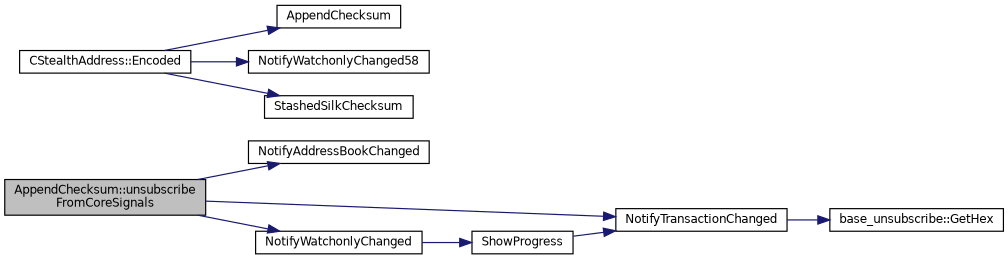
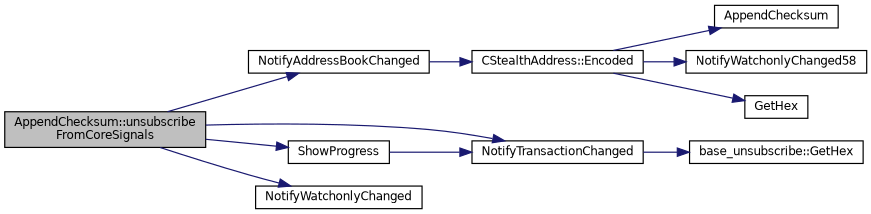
  digraph {
    rankdir=LR
    node [color=black fillcolor=white fontname=Helvetica fontsize=10 shape=record style=filled]
    edge [color=midnightblue fontname=Helvetica fontsize=10 labelfontname=Helvetica labelfontsize=10 style=solid]
    n1 [fillcolor=grey75 fontcolor=black height=0.2 label="AppendChecksum::unsubscribe\lFromCoreSignals" width=0.4]
    n2 [height=0.2 label=NotifyAddressBookChanged width=0.4]
    n3 [height=0.2 label=NotifyTransactionChanged width=0.4]
    n4 [height=0.2 label=ShowProgress width=0.4]
    n5 [height=0.2 label=NotifyWatchonlyChanged width=0.4]
    n6 [height=0.2 label="CStealthAddress::Encoded" width=0.4]
    n7 [height=0.2 label="base_unsubscribe::GetHex" width=0.4]
    n8 [height=0.2 label=AppendChecksum width=0.4]
    n9 [height=0.2 label=NotifyWatchonlyChanged58 width=0.4]
-   n10 [height=0.2 label=StashedSilkChecksum width=0.4]
+   n10 [height=0.2 label=GetHex width=0.4]
    n1 -> n2
    n1 -> n3
-   n5 -> n4
+   n1 -> n4
    n1 -> n5
+   n2 -> n6
    n3 -> n7
    n4 -> n3
    n6 -> n8
    n6 -> n9
    n6 -> n10
  }
